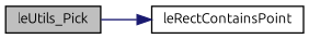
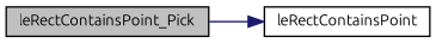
  digraph {
    rankdir=LR
    fontname=Ubuntu
    node [color=black fontname=Ubuntu fontsize=10 shape=record style=filled]
-   n1 [fillcolor=grey75 fontcolor=black height=0.2 label=leUtils_Pick width=0.4]
+   n1 [fillcolor=grey75 fontcolor=black height=0.2 label=leRectContainsPoint_Pick width=0.4]
    n2 [fillcolor=white height=0.2 label=leRectContainsPoint width=0.4]
    n1 -> n2 [color=midnightblue fontname=Ubuntu fontsize=10 labelfontname=Helvetica labelfontsize=10 style=solid]
  }
